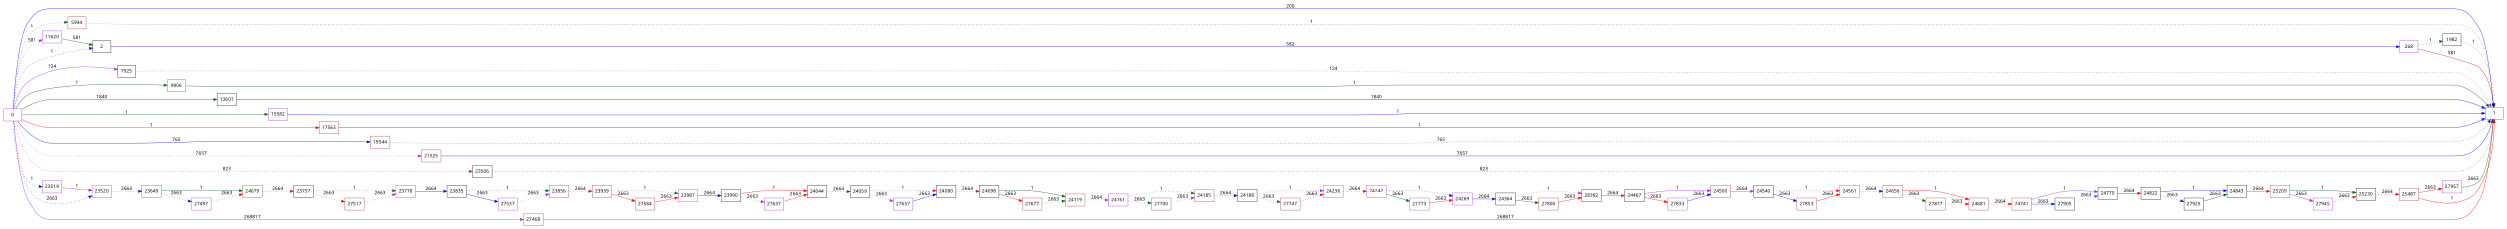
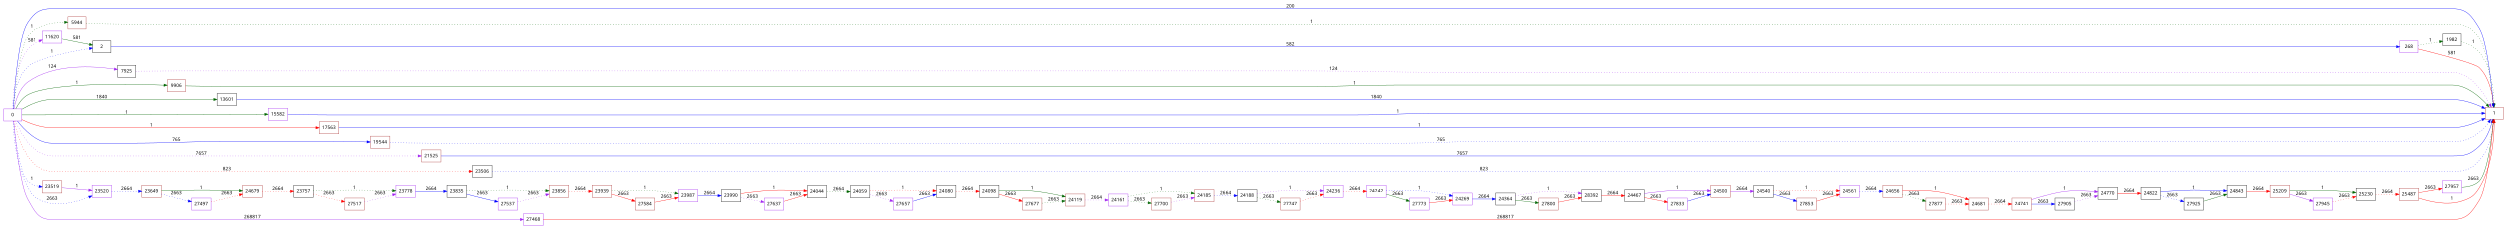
  digraph {
    fontname="Noto Sans"
    rankdir=LR
    node [color=brown fontname="Noto Sans" shape=rectangle]
    edge [color=red fontname="Noto Sans" style=solid]
    2 [color=black]
    268 [color=purple]
    1
    1982 [color=black]
    5944
    7925 [color=black]
    9906
    11620 [color=purple]
    13601 [color=black]
    15582 [color=purple]
    17563
    19544
    21525
    23506 [color=black]
    23520 [color=purple]
-   23519 [color=purple]
+   23519
    23649
    n18 [label=24679]
    27497 [color=purple]
    23757 [color=black]
    23778 [color=purple]
    27517
    23835 [color=black]
    23856
    27537 [color=purple]
    23939
    23987 [color=purple]
    27584
    23990 [color=black]
    24044 [color=black]
    27637 [color=purple]
    24059 [color=black]
    24080 [color=black]
    27657 [color=purple]
    24098 [color=black]
    24119
    27677
    24161 [color=purple]
    24185
    27700
    24188 [color=black]
    24236 [color=purple]
    27747
    24242 [color=purple]
    24269 [color=purple]
    27773 [color=purple]
    24364 [color=black]
    n48 [color=black label=28392]
    27800
    24467 [color=black]
    24500
    27833 [color=purple]
    24540 [color=black]
    24561 [color=purple]
    27853
    24656
    24681
    27877
    24741
    24770 [color=black]
    27905 [color=black]
    24822 [color=black]
    24843 [color=black]
    27925 [color=black]
    25209
    25230 [color=black]
    27945 [color=purple]
    25487
    27957 [color=purple]
    27468 [color=purple]
    0 [color=purple]
    2 -> 268 [color=blue label=582]
    268 -> 1 [label=581]
    268 -> 1982 [color=darkgreen label=1 style=dotted]
    1982 -> 1 [color=darkgreen label=1 style=dotted]
    5944 -> 1 [color=darkgreen label=1 style=dotted]
    7925 -> 1 [color=purple label=124 style=dotted]
    9906 -> 1 [color=darkgreen label=1]
    11620 -> 2 [color=darkgreen label=581]
    13601 -> 1 [color=blue label=1840]
    15582 -> 1 [color=blue label=1]
    17563 -> 1 [color=blue label=1]
    19544 -> 1 [color=blue label=765 style=dotted]
    21525 -> 1 [color=blue label=7657]
    23506 -> 1 [color=blue label=823 style=dotted]
    23520 -> 23649 [color=blue label=2664 style=dotted]
    23519 -> 23520 [color=purple label=1]
    23649 -> n18 [color=darkgreen label=1]
    23649 -> 27497 [color=blue label=2663 style=dotted]
    n18 -> 23757 [label=2664 style=dotted]
    27497 -> n18 [label=2663 style=dotted]
    23757 -> 23778 [color=darkgreen label=1 style=dotted]
    23757 -> 27517 [label=2663 style=dotted]
    23778 -> 23835 [color=blue label=2664]
    27517 -> 23778 [color=purple label=2663 style=dotted]
    23835 -> 23856 [color=darkgreen label=1 style=dotted]
    23835 -> 27537 [color=blue label=2663]
    23856 -> 23939 [label=2664 style=dotted]
    27537 -> 23856 [color=purple label=2663 style=dotted]
    23939 -> 23987 [color=darkgreen label=1 style=dotted]
    23939 -> 27584 [label=2663]
    23987 -> 23990 [color=blue label=2664]
    27584 -> 23987 [label=2663]
    23990 -> 24044 [label=1]
    23990 -> 27637 [color=purple label=2663 style=dotted]
    24044 -> 24059 [color=darkgreen label=2664 style=dotted]
    27637 -> 24044 [label=2663]
    24059 -> 24080 [label=1 style=dotted]
    24059 -> 27657 [color=purple label=2663 style=dotted]
    24080 -> 24098 [label=2664 style=dotted]
    27657 -> 24080 [color=blue label=2663]
    24098 -> 24119 [color=darkgreen label=1]
    24098 -> 27677 [label=2663]
    24119 -> 24161 [color=purple label=2664 style=dotted]
    27677 -> 24119 [color=darkgreen label=2663 style=dotted]
    24161 -> 24185 [color=darkgreen label=1 style=dotted]
    24161 -> 27700 [color=darkgreen label=2663 style=dotted]
    24185 -> 24188 [color=blue label=2664 style=dotted]
    27700 -> 24185 [color=purple label=2663 style=dotted]
    24188 -> 24236 [color=purple label=1 style=dotted]
    24188 -> 27747 [color=darkgreen label=2663 style=dotted]
    24236 -> 24242 [label=2664 style=dotted]
    27747 -> 24236 [label=2663 style=dotted]
    24242 -> 24269 [color=blue label=1 style=dotted]
    24242 -> 27773 [color=darkgreen label=2663]
    24269 -> 24364 [color=blue label=2664]
    27773 -> 24269 [label=2663]
    24364 -> n48 [color=purple label=1 style=dotted]
    24364 -> 27800 [color=darkgreen label=2663]
    n48 -> 24467 [label=2664]
    27800 -> n48 [label=2663]
    24467 -> 24500 [color=purple label=1]
    24467 -> 27833 [label=2663]
    24500 -> 24540 [color=purple label=2664]
    27833 -> 24500 [color=blue label=2663]
    24540 -> 24561 [label=1 style=dotted]
    24540 -> 27853 [color=blue label=2663]
    24561 -> 24656 [color=blue label=2664 style=dotted]
    27853 -> 24561 [label=2663]
    24656 -> 24681 [label=1]
    24656 -> 27877 [color=darkgreen label=2663 style=dotted]
    24681 -> 24741 [label=2664 style=dotted]
    27877 -> 24681 [label=2663 style=dotted]
    24741 -> 24770 [color=purple label=1]
    24741 -> 27905 [color=blue label=2663]
    24770 -> 24822 [label=2664]
    27905 -> 24770 [color=purple label=2663 style=dotted]
    24822 -> 24843 [color=blue label=1]
    24822 -> 27925 [color=blue label=2663 style=dotted]
    24843 -> 25209 [label=2664]
    27925 -> 24843 [color=darkgreen label=2663]
    25209 -> 25230 [color=darkgreen label=1]
    25209 -> 27945 [color=purple label=2663]
    25230 -> 25487 [label=2664 style=dotted]
    27945 -> 25230 [label=2663 style=dotted]
    25487 -> 1 [label=1]
    25487 -> 27957 [label=2663]
    27957 -> 1 [color=darkgreen label=2663]
    27468 -> 1 [label=268817]
    0 -> 2 [color=blue label=1 style=dotted]
    0 -> 1 [color=blue label=200]
    0 -> 5944 [color=darkgreen label=1 style=dotted]
    0 -> 7925 [color=purple label=124]
    0 -> 9906 [color=darkgreen label=1]
    0 -> 11620 [color=purple label=581 style=dotted]
    0 -> 13601 [color=darkgreen label=1840]
    0 -> 15582 [color=darkgreen label=1]
    0 -> 17563 [label=1]
    0 -> 19544 [color=blue label=765]
    0 -> 21525 [color=purple label=7657 style=dotted]
    0 -> 23506 [label=823 style=dotted]
    0 -> 23520 [color=blue label=2663 style=dotted]
    0 -> 23519 [color=blue label=1 style=dotted]
    0 -> 27468 [color=purple label=268817]
  }
